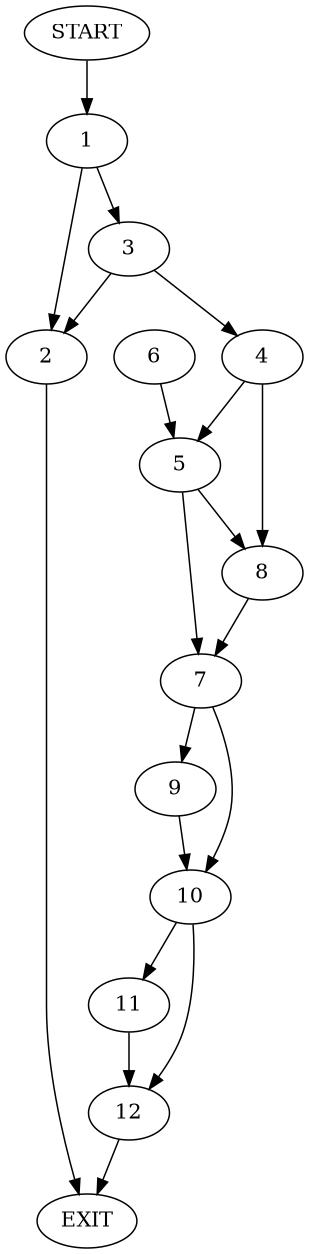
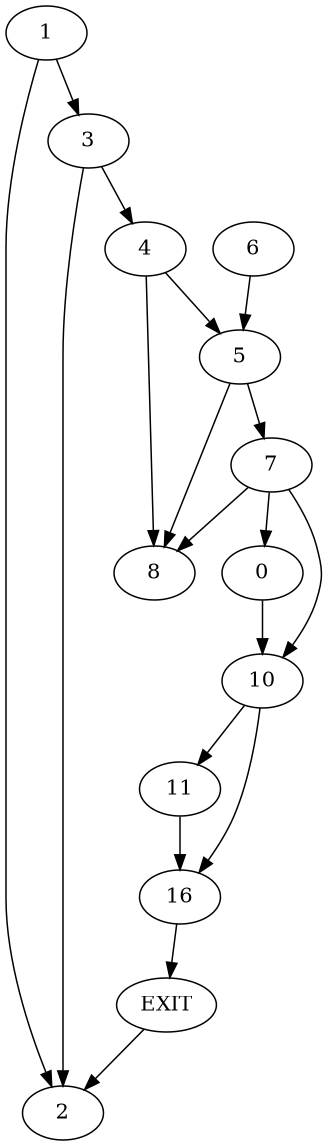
  digraph {
-   n1 [label=START]
    1
    2
    3
    n5 [label=EXIT]
    4
    5
    8
    7
    6
-   9
+   9 [label=0]
    10
    11
-   12
-   n1 -> 1
+   12 [label=16]
    1 -> 2
    1 -> 3
-   2 -> n5
+   n5 -> 2
    3 -> 2
    3 -> 4
    4 -> 5
    4 -> 8
    5 -> 8
    5 -> 7
-   8 -> 7
+   7 -> 8
    7 -> 9
    7 -> 10
    6 -> 5
    9 -> 10
    10 -> 11
    10 -> 12
    11 -> 12
    12 -> n5
  }
